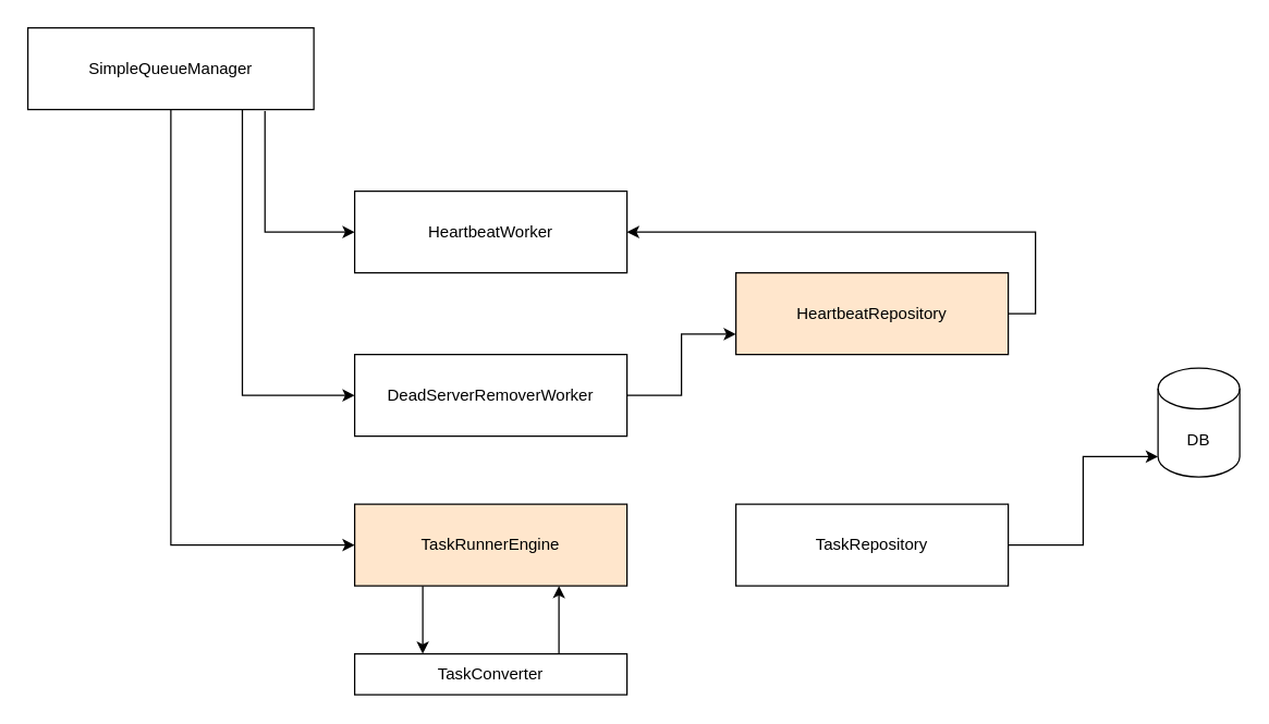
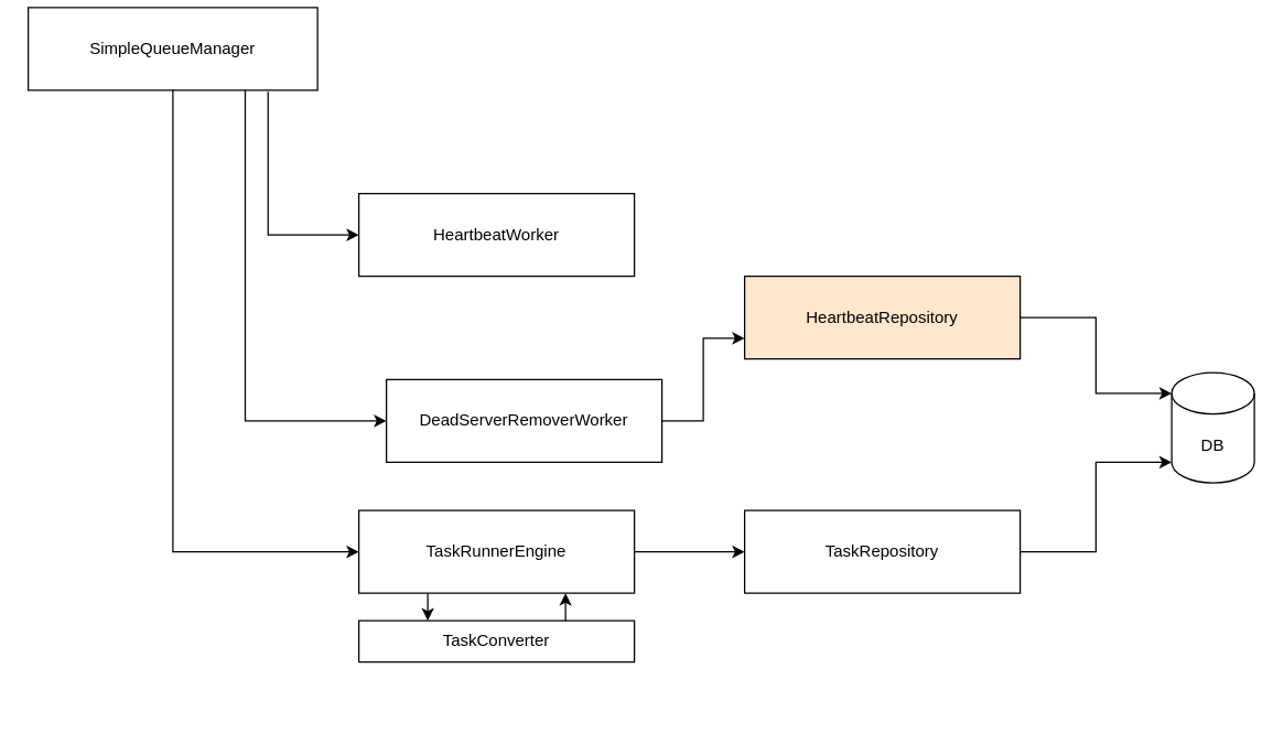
  <mxCell id="0" />
  <mxCell id="1" parent="0" />
  <mxCell id="2" style="edgeStyle=orthogonalEdgeStyle;rounded=0;orthogonalLoop=1;jettySize=auto;html=1;exitX=0.829;exitY=1.017;exitDx=0;exitDy=0;entryX=0;entryY=0.5;entryDx=0;entryDy=0;exitPerimeter=0;" edge="1" parent="1" source="5" target="6"><mxGeometry relative="1" as="geometry" /></mxCell>
  <mxCell id="3" style="edgeStyle=orthogonalEdgeStyle;rounded=0;orthogonalLoop=1;jettySize=auto;html=1;exitX=0.75;exitY=1;exitDx=0;exitDy=0;entryX=0;entryY=0.5;entryDx=0;entryDy=0;" edge="1" parent="1" source="5" target="11"><mxGeometry relative="1" as="geometry" /></mxCell>
  <mxCell id="4" style="edgeStyle=orthogonalEdgeStyle;rounded=0;orthogonalLoop=1;jettySize=auto;html=1;exitX=0.5;exitY=1;exitDx=0;exitDy=0;entryX=0;entryY=0.5;entryDx=0;entryDy=0;" edge="1" parent="1" source="5" target="14"><mxGeometry relative="1" as="geometry" /></mxCell>
- <mxCell id="5" value="SimpleQueueManager" style="rounded=0;whiteSpace=wrap;html=1;" vertex="1" parent="1"><mxGeometry x="20" y="20" width="210" height="60" as="geometry" /></mxCell>
+ <mxCell id="5" value="SimpleQueueManager" style="rounded=0;whiteSpace=wrap;html=1;" vertex="1" parent="1"><mxGeometry x="20" y="5" width="210" height="60" as="geometry" /></mxCell>
  <mxCell id="6" value="HeartbeatWorker" style="rounded=0;whiteSpace=wrap;html=1;" vertex="1" parent="1"><mxGeometry x="260" y="140" width="200" height="60" as="geometry" /></mxCell>
  <mxCell id="7" value="DB" style="shape=cylinder3;whiteSpace=wrap;html=1;boundedLbl=1;backgroundOutline=1;size=15;" vertex="1" parent="1"><mxGeometry x="850" y="270" width="60" height="80" as="geometry" /></mxCell>
- <mxCell id="8" style="edgeStyle=orthogonalEdgeStyle;rounded=0;orthogonalLoop=1;jettySize=auto;html=1;exitX=1;exitY=0.5;exitDx=0;exitDy=0;" edge="1" parent="1" source="9" target="6"><mxGeometry relative="1" as="geometry" /></mxCell>
+ <mxCell id="8" style="edgeStyle=orthogonalEdgeStyle;rounded=0;orthogonalLoop=1;jettySize=auto;html=1;exitX=1;exitY=0.5;exitDx=0;exitDy=0;entryX=0;entryY=0;entryDx=0;entryDy=15;entryPerimeter=0;" edge="1" parent="1" source="9" target="7"><mxGeometry relative="1" as="geometry" /></mxCell>
  <mxCell id="9" value="HeartbeatRepository" style="rounded=0;whiteSpace=wrap;html=1;fillColor=#ffe6cc;" vertex="1" parent="1"><mxGeometry x="540" y="200" width="200" height="60" as="geometry" /></mxCell>
  <mxCell id="10" style="edgeStyle=orthogonalEdgeStyle;rounded=0;orthogonalLoop=1;jettySize=auto;html=1;exitX=1;exitY=0.5;exitDx=0;exitDy=0;entryX=0;entryY=0.75;entryDx=0;entryDy=0;" edge="1" parent="1" source="11" target="9"><mxGeometry relative="1" as="geometry" /></mxCell>
- <mxCell id="11" value="DeadServerRemoverWorker" style="rounded=0;whiteSpace=wrap;html=1;" vertex="1" parent="1"><mxGeometry x="260" y="260" width="200" height="60" as="geometry" /></mxCell>
+ <mxCell id="11" value="DeadServerRemoverWorker" style="rounded=0;whiteSpace=wrap;html=1;" vertex="1" parent="1"><mxGeometry x="280" y="275" width="200" height="60" as="geometry" /></mxCell>
+ <mxCell id="12" style="edgeStyle=orthogonalEdgeStyle;rounded=0;orthogonalLoop=1;jettySize=auto;html=1;exitX=1;exitY=0.5;exitDx=0;exitDy=0;entryX=0;entryY=0.5;entryDx=0;entryDy=0;" edge="1" parent="1" source="14" target="16"><mxGeometry relative="1" as="geometry" /></mxCell>
  <mxCell id="13" style="edgeStyle=orthogonalEdgeStyle;rounded=0;orthogonalLoop=1;jettySize=auto;html=1;exitX=0.25;exitY=1;exitDx=0;exitDy=0;entryX=0.25;entryY=0;entryDx=0;entryDy=0;" edge="1" parent="1" source="14" target="18"><mxGeometry relative="1" as="geometry" /></mxCell>
- <mxCell id="14" value="TaskRunnerEngine" style="rounded=0;whiteSpace=wrap;html=1;fillColor=#ffe6cc;" vertex="1" parent="1"><mxGeometry x="260" y="370" width="200" height="60" as="geometry" /></mxCell>
+ <mxCell id="14" value="TaskRunnerEngine" style="rounded=0;whiteSpace=wrap;html=1;" vertex="1" parent="1"><mxGeometry x="260" y="370" width="200" height="60" as="geometry" /></mxCell>
  <mxCell id="15" style="edgeStyle=orthogonalEdgeStyle;rounded=0;orthogonalLoop=1;jettySize=auto;html=1;exitX=1;exitY=0.5;exitDx=0;exitDy=0;entryX=0;entryY=1;entryDx=0;entryDy=-15;entryPerimeter=0;" edge="1" parent="1" source="16" target="7"><mxGeometry relative="1" as="geometry" /></mxCell>
  <mxCell id="16" value="TaskRepository" style="rounded=0;whiteSpace=wrap;html=1;" vertex="1" parent="1"><mxGeometry x="540" y="370" width="200" height="60" as="geometry" /></mxCell>
  <mxCell id="17" style="edgeStyle=orthogonalEdgeStyle;rounded=0;orthogonalLoop=1;jettySize=auto;html=1;exitX=0.75;exitY=0;exitDx=0;exitDy=0;entryX=0.75;entryY=1;entryDx=0;entryDy=0;" edge="1" parent="1" source="18" target="14"><mxGeometry relative="1" as="geometry" /></mxCell>
- <mxCell id="18" value="TaskConverter" style="rounded=0;whiteSpace=wrap;html=1;" vertex="1" parent="1"><mxGeometry x="260" y="480" width="200" height="30" as="geometry" /></mxCell>
+ <mxCell id="18" value="TaskConverter" style="rounded=0;whiteSpace=wrap;html=1;" vertex="1" parent="1"><mxGeometry x="260" y="450" width="200" height="30" as="geometry" /></mxCell>
